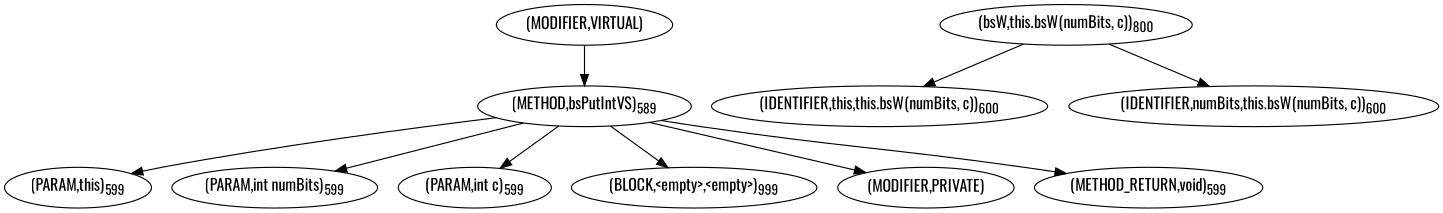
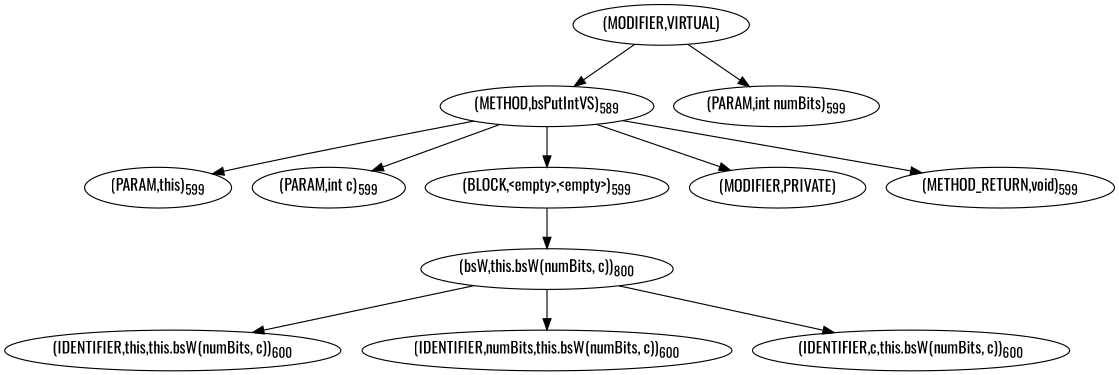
  digraph {
    fontname=Oswald
    node [fontname=Oswald]
    edge [fontname=Oswald]
    n1 [label=<(METHOD,bsPutIntVS)<SUB>589</SUB>>]
    n2 [label=<(PARAM,this)<SUB>599</SUB>>]
    n3 [label=<(PARAM,int numBits)<SUB>599</SUB>>]
    n4 [label=<(PARAM,int c)<SUB>599</SUB>>]
-   n5 [label=<(BLOCK,&lt;empty&gt;,&lt;empty&gt;)<SUB>999</SUB>>]
+   n5 [label=<(BLOCK,&lt;empty&gt;,&lt;empty&gt;)<SUB>599</SUB>>]
    n6 [label=<(MODIFIER,PRIVATE)>]
    n7 [label=<(METHOD_RETURN,void)<SUB>599</SUB>>]
    n8 [label=<(bsW,this.bsW(numBits, c))<SUB>800</SUB>>]
    n9 [label=<(MODIFIER,VIRTUAL)>]
    n10 [label=<(IDENTIFIER,this,this.bsW(numBits, c))<SUB>600</SUB>>]
    n11 [label=<(IDENTIFIER,numBits,this.bsW(numBits, c))<SUB>600</SUB>>]
+   n12 [label=<(IDENTIFIER,c,this.bsW(numBits, c))<SUB>600</SUB>>]
    n1 -> n2
-   n1 -> n3
+   n9 -> n3
    n1 -> n4
    n1 -> n5
    n1 -> n6
    n1 -> n7
+   n5 -> n8
    n8 -> n10
    n8 -> n11
+   n8 -> n12
    n9 -> n1
  }
